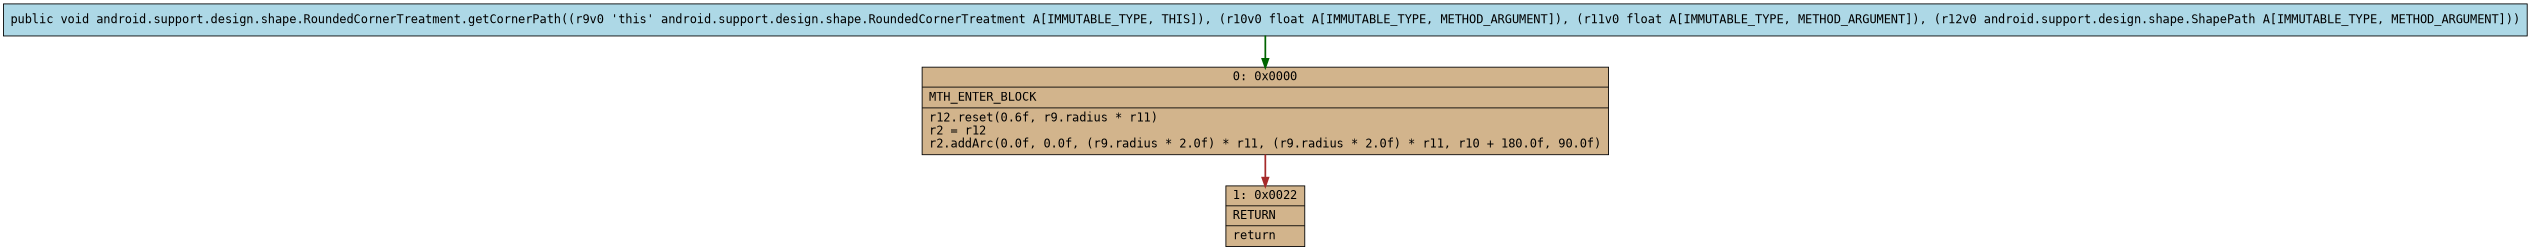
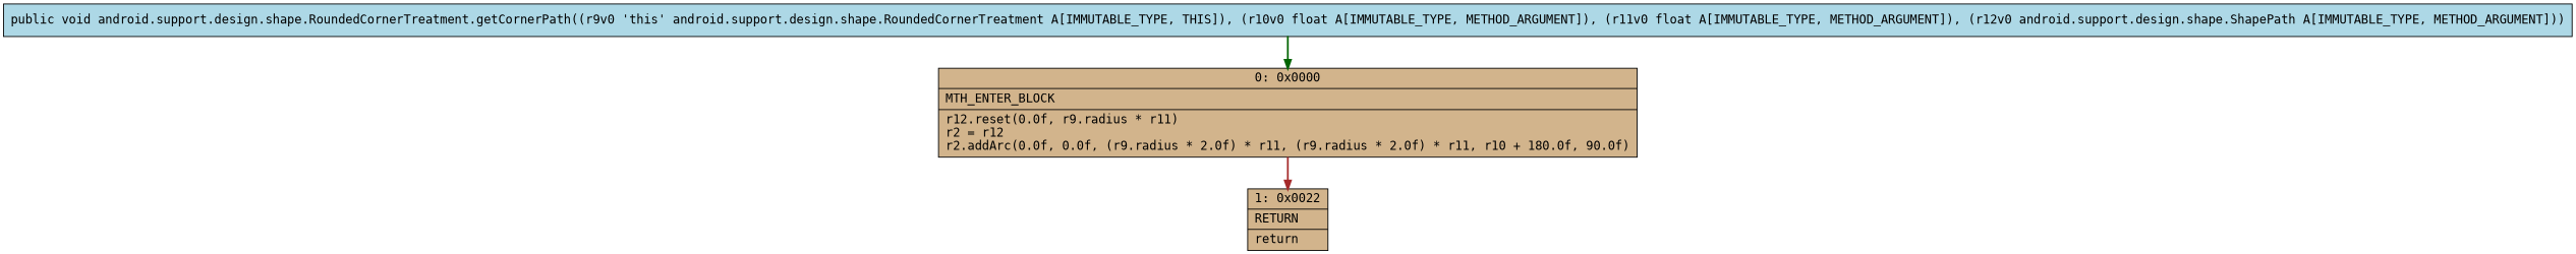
  digraph {
    fontname="DejaVu Sans Mono"
    node [shape=record style=filled fillcolor=tan fontname="DejaVu Sans Mono"]
    edge [style=bold fontname="DejaVu Sans Mono"]
-   n1 [label="{0\:\ 0x0000|MTH_ENTER_BLOCK\l|r12.reset(0.6f, r9.radius * r11)\lr2 = r12\lr2.addArc(0.0f, 0.0f, (r9.radius * 2.0f) * r11, (r9.radius * 2.0f) * r11, r10 + 180.0f, 90.0f)\l}"]
+   n1 [label="{0\:\ 0x0000|MTH_ENTER_BLOCK\l|r12.reset(0.0f, r9.radius * r11)\lr2 = r12\lr2.addArc(0.0f, 0.0f, (r9.radius * 2.0f) * r11, (r9.radius * 2.0f) * r11, r10 + 180.0f, 90.0f)\l}"]
    n2 [label="{1\:\ 0x0022|RETURN\l|return\l}"]
    n3 [label="{public void android.support.design.shape.RoundedCornerTreatment.getCornerPath((r9v0 'this' android.support.design.shape.RoundedCornerTreatment A[IMMUTABLE_TYPE, THIS]), (r10v0 float A[IMMUTABLE_TYPE, METHOD_ARGUMENT]), (r11v0 float A[IMMUTABLE_TYPE, METHOD_ARGUMENT]), (r12v0 android.support.design.shape.ShapePath A[IMMUTABLE_TYPE, METHOD_ARGUMENT])) }" fillcolor=lightblue]
    n1 -> n2 [color=brown]
    n3 -> n1 [color=darkgreen]
  }
